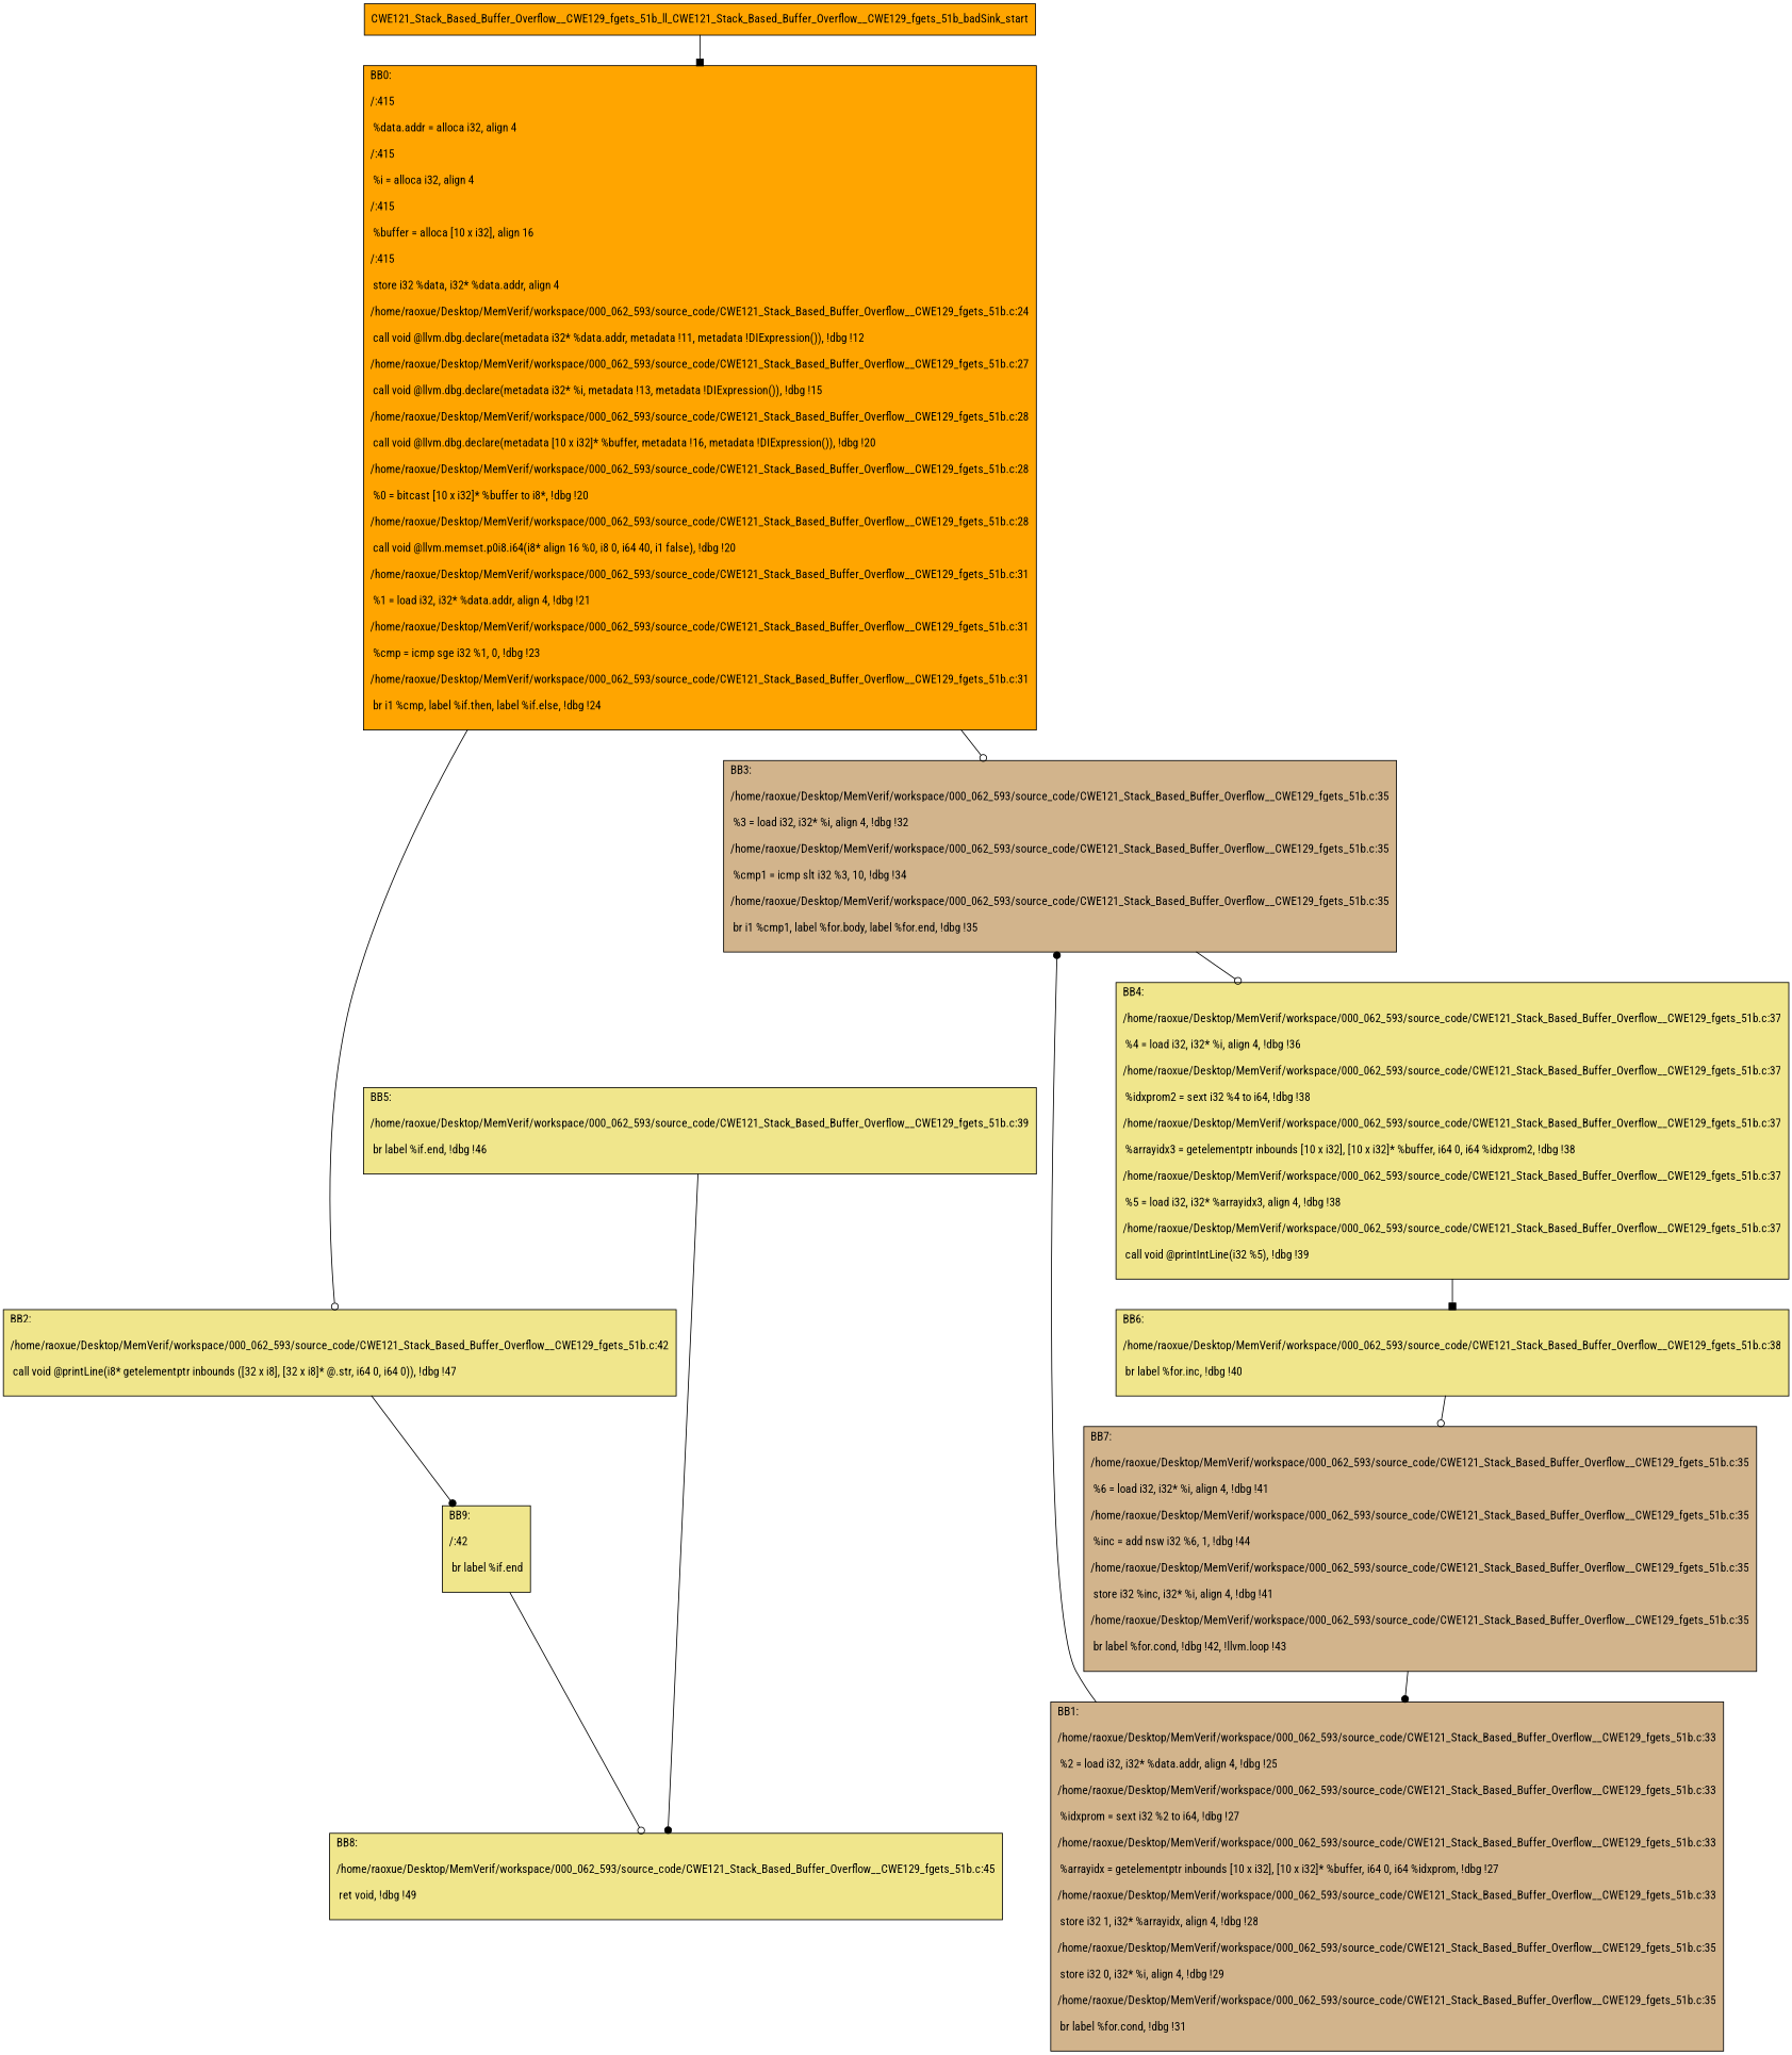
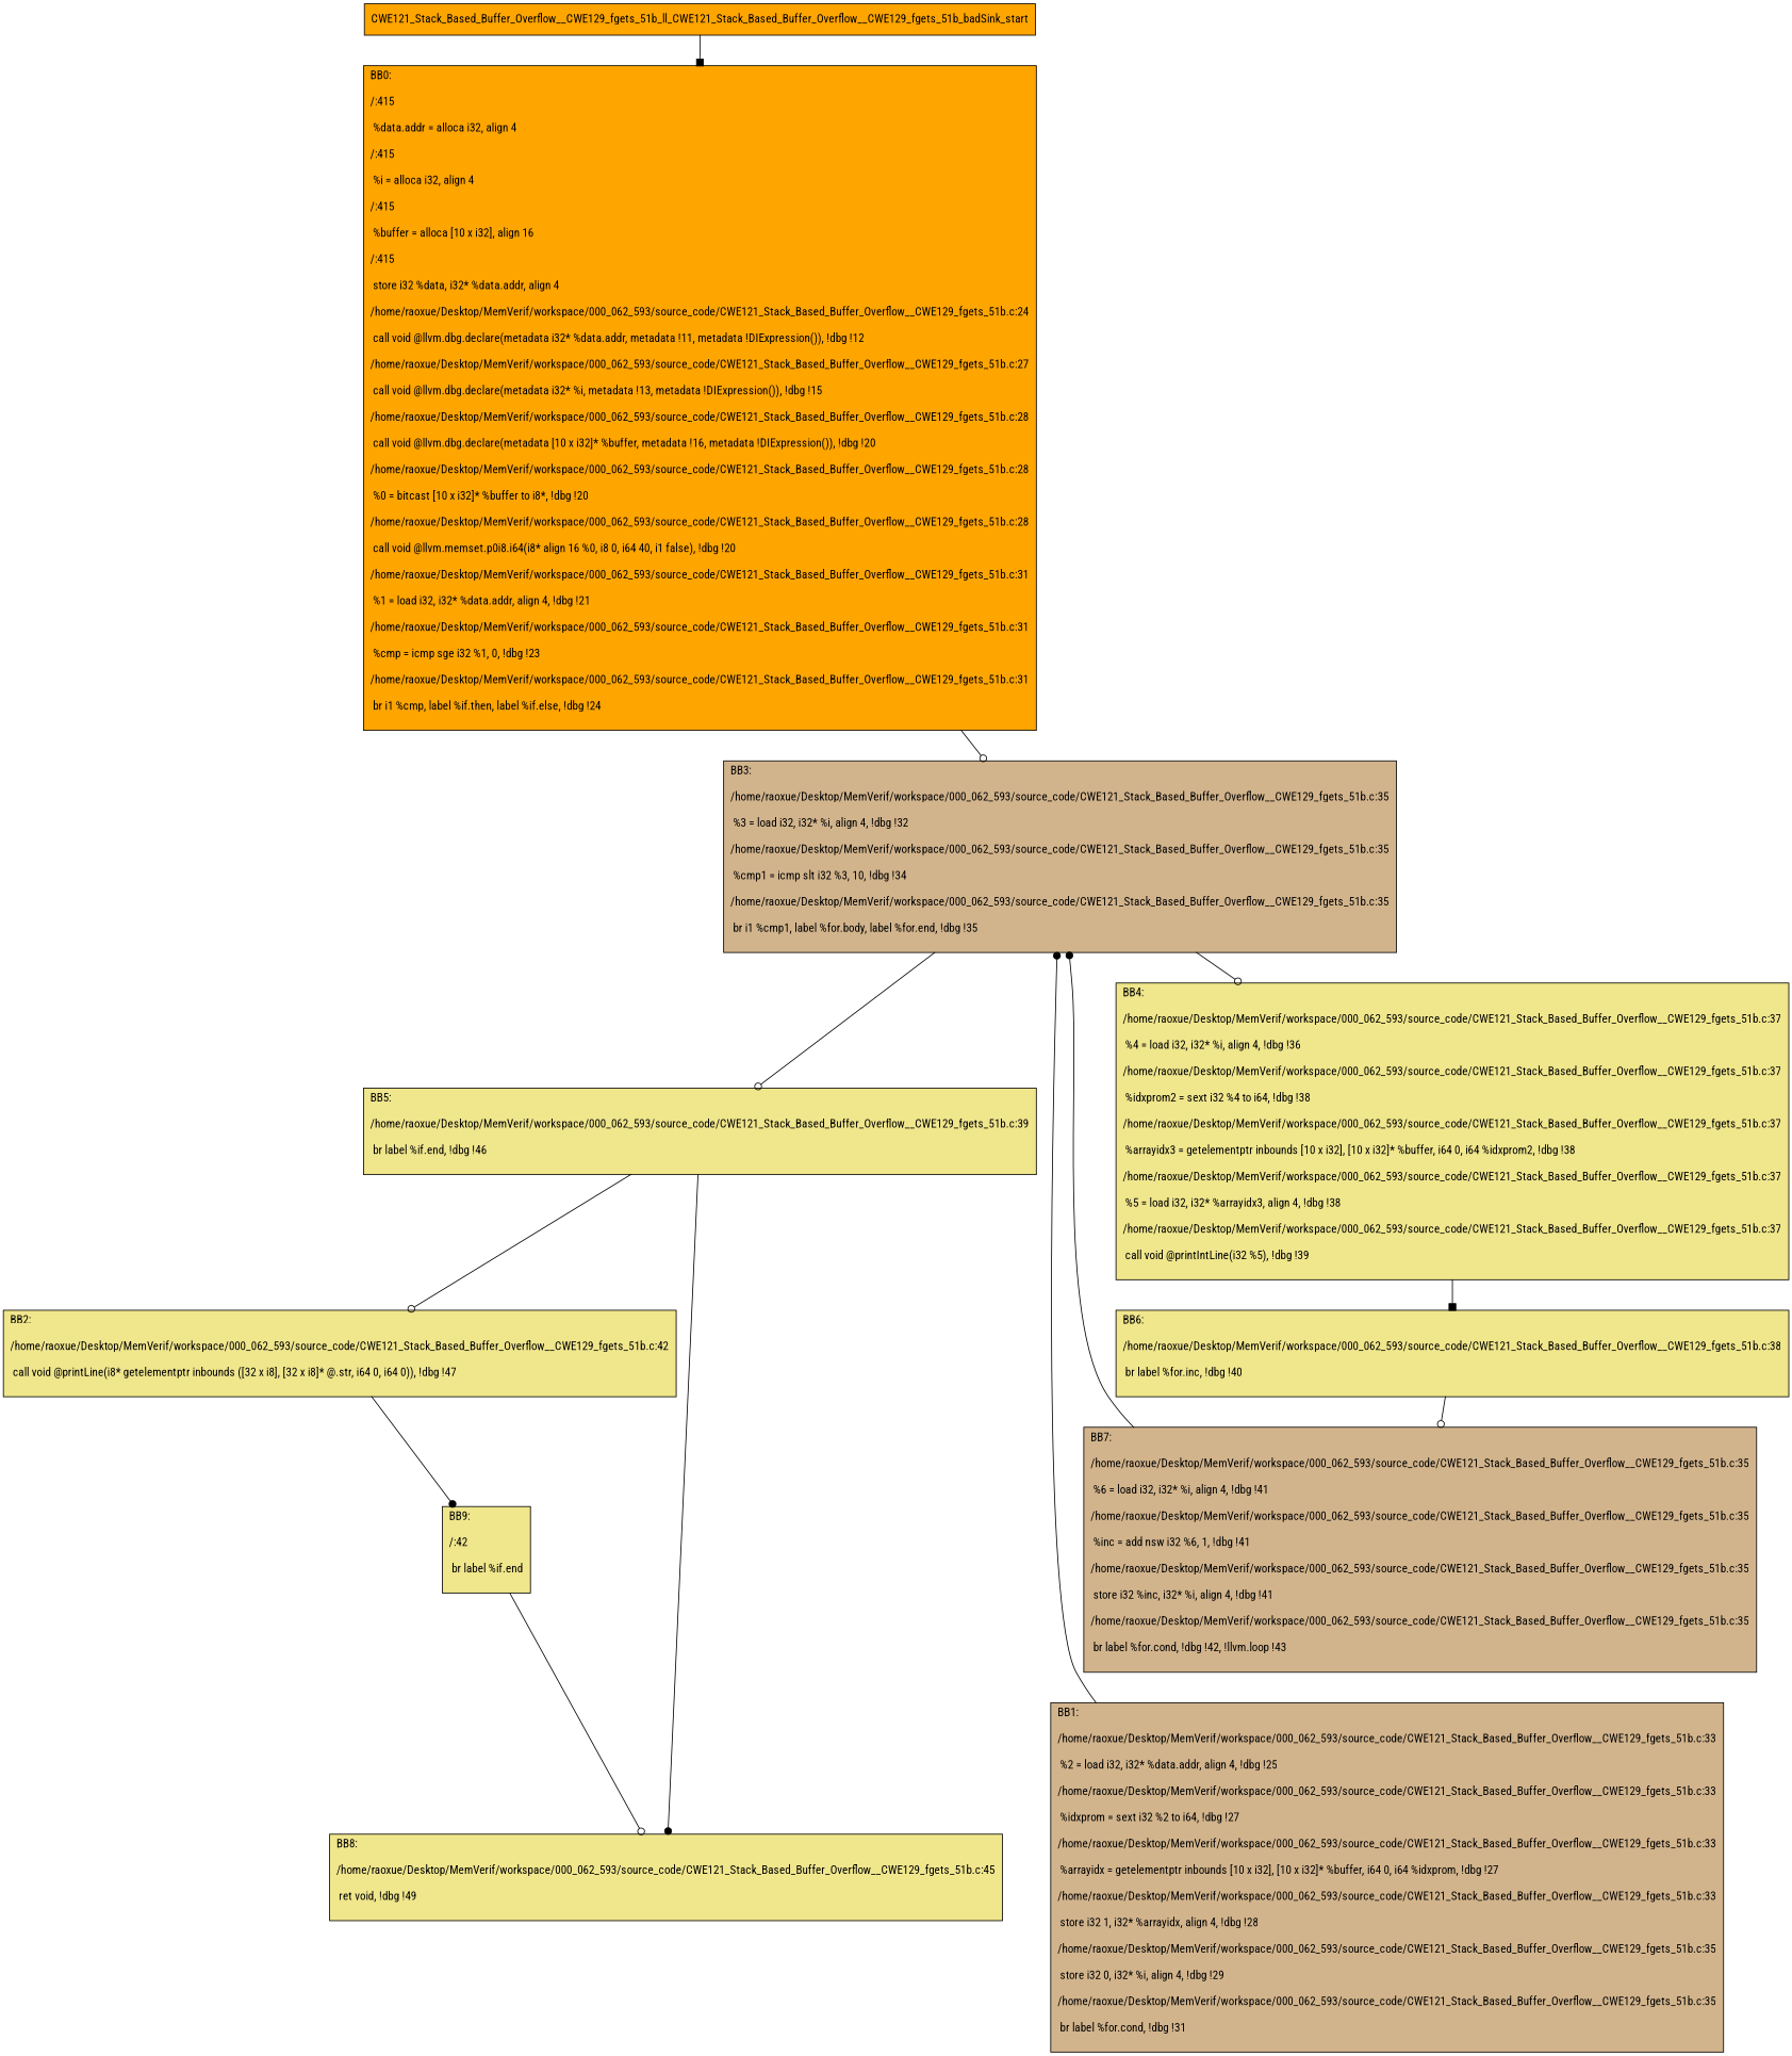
  digraph {
    fontname="Roboto Condensed"
    node [fillcolor=khaki fontname="Roboto Condensed" shape=record style=filled]
    edge [arrowhead=odot fontname="Roboto Condensed"]
    n1 [fillcolor=orange label="{CWE121_Stack_Based_Buffer_Overflow__CWE129_fgets_51b_ll_CWE121_Stack_Based_Buffer_Overflow__CWE129_fgets_51b_badSink_start}"]
    n2 [fillcolor=orange label="{BB0:\l\l/:415\l\n  %data.addr = alloca i32, align 4\l\n/:415\l\n  %i = alloca i32, align 4\l\n/:415\l\n  %buffer = alloca [10 x i32], align 16\l\n/:415\l\n  store i32 %data, i32* %data.addr, align 4\l\n/home/raoxue/Desktop/MemVerif/workspace/000_062_593/source_code/CWE121_Stack_Based_Buffer_Overflow__CWE129_fgets_51b.c:24\l\n  call void @llvm.dbg.declare(metadata i32* %data.addr, metadata !11, metadata !DIExpression()), !dbg !12\l\n/home/raoxue/Desktop/MemVerif/workspace/000_062_593/source_code/CWE121_Stack_Based_Buffer_Overflow__CWE129_fgets_51b.c:27\l\n  call void @llvm.dbg.declare(metadata i32* %i, metadata !13, metadata !DIExpression()), !dbg !15\l\n/home/raoxue/Desktop/MemVerif/workspace/000_062_593/source_code/CWE121_Stack_Based_Buffer_Overflow__CWE129_fgets_51b.c:28\l\n  call void @llvm.dbg.declare(metadata [10 x i32]* %buffer, metadata !16, metadata !DIExpression()), !dbg !20\l\n/home/raoxue/Desktop/MemVerif/workspace/000_062_593/source_code/CWE121_Stack_Based_Buffer_Overflow__CWE129_fgets_51b.c:28\l\n  %0 = bitcast [10 x i32]* %buffer to i8*, !dbg !20\l\n/home/raoxue/Desktop/MemVerif/workspace/000_062_593/source_code/CWE121_Stack_Based_Buffer_Overflow__CWE129_fgets_51b.c:28\l\n  call void @llvm.memset.p0i8.i64(i8* align 16 %0, i8 0, i64 40, i1 false), !dbg !20\l\n/home/raoxue/Desktop/MemVerif/workspace/000_062_593/source_code/CWE121_Stack_Based_Buffer_Overflow__CWE129_fgets_51b.c:31\l\n  %1 = load i32, i32* %data.addr, align 4, !dbg !21\l\n/home/raoxue/Desktop/MemVerif/workspace/000_062_593/source_code/CWE121_Stack_Based_Buffer_Overflow__CWE129_fgets_51b.c:31\l\n  %cmp = icmp sge i32 %1, 0, !dbg !23\l\n/home/raoxue/Desktop/MemVerif/workspace/000_062_593/source_code/CWE121_Stack_Based_Buffer_Overflow__CWE129_fgets_51b.c:31\l\n  br i1 %cmp, label %if.then, label %if.else, !dbg !24\l\n}"]
    n3 [label="{BB2:\l\l/home/raoxue/Desktop/MemVerif/workspace/000_062_593/source_code/CWE121_Stack_Based_Buffer_Overflow__CWE129_fgets_51b.c:42\l\n  call void @printLine(i8* getelementptr inbounds ([32 x i8], [32 x i8]* @.str, i64 0, i64 0)), !dbg !47\l\n}"]
    n4 [fillcolor=tan label="{BB3:\l\l/home/raoxue/Desktop/MemVerif/workspace/000_062_593/source_code/CWE121_Stack_Based_Buffer_Overflow__CWE129_fgets_51b.c:35\l\n  %3 = load i32, i32* %i, align 4, !dbg !32\l\n/home/raoxue/Desktop/MemVerif/workspace/000_062_593/source_code/CWE121_Stack_Based_Buffer_Overflow__CWE129_fgets_51b.c:35\l\n  %cmp1 = icmp slt i32 %3, 10, !dbg !34\l\n/home/raoxue/Desktop/MemVerif/workspace/000_062_593/source_code/CWE121_Stack_Based_Buffer_Overflow__CWE129_fgets_51b.c:35\l\n  br i1 %cmp1, label %for.body, label %for.end, !dbg !35\l\n}"]
    n5 [fillcolor=tan label="{BB1:\l\l/home/raoxue/Desktop/MemVerif/workspace/000_062_593/source_code/CWE121_Stack_Based_Buffer_Overflow__CWE129_fgets_51b.c:33\l\n  %2 = load i32, i32* %data.addr, align 4, !dbg !25\l\n/home/raoxue/Desktop/MemVerif/workspace/000_062_593/source_code/CWE121_Stack_Based_Buffer_Overflow__CWE129_fgets_51b.c:33\l\n  %idxprom = sext i32 %2 to i64, !dbg !27\l\n/home/raoxue/Desktop/MemVerif/workspace/000_062_593/source_code/CWE121_Stack_Based_Buffer_Overflow__CWE129_fgets_51b.c:33\l\n  %arrayidx = getelementptr inbounds [10 x i32], [10 x i32]* %buffer, i64 0, i64 %idxprom, !dbg !27\l\n/home/raoxue/Desktop/MemVerif/workspace/000_062_593/source_code/CWE121_Stack_Based_Buffer_Overflow__CWE129_fgets_51b.c:33\l\n  store i32 1, i32* %arrayidx, align 4, !dbg !28\l\n/home/raoxue/Desktop/MemVerif/workspace/000_062_593/source_code/CWE121_Stack_Based_Buffer_Overflow__CWE129_fgets_51b.c:35\l\n  store i32 0, i32* %i, align 4, !dbg !29\l\n/home/raoxue/Desktop/MemVerif/workspace/000_062_593/source_code/CWE121_Stack_Based_Buffer_Overflow__CWE129_fgets_51b.c:35\l\n  br label %for.cond, !dbg !31\l\n}"]
    n6 [label="{BB9:\l\l/:42\l\n  br label %if.end\l\n}"]
    n7 [label="{BB4:\l\l/home/raoxue/Desktop/MemVerif/workspace/000_062_593/source_code/CWE121_Stack_Based_Buffer_Overflow__CWE129_fgets_51b.c:37\l\n  %4 = load i32, i32* %i, align 4, !dbg !36\l\n/home/raoxue/Desktop/MemVerif/workspace/000_062_593/source_code/CWE121_Stack_Based_Buffer_Overflow__CWE129_fgets_51b.c:37\l\n  %idxprom2 = sext i32 %4 to i64, !dbg !38\l\n/home/raoxue/Desktop/MemVerif/workspace/000_062_593/source_code/CWE121_Stack_Based_Buffer_Overflow__CWE129_fgets_51b.c:37\l\n  %arrayidx3 = getelementptr inbounds [10 x i32], [10 x i32]* %buffer, i64 0, i64 %idxprom2, !dbg !38\l\n/home/raoxue/Desktop/MemVerif/workspace/000_062_593/source_code/CWE121_Stack_Based_Buffer_Overflow__CWE129_fgets_51b.c:37\l\n  %5 = load i32, i32* %arrayidx3, align 4, !dbg !38\l\n/home/raoxue/Desktop/MemVerif/workspace/000_062_593/source_code/CWE121_Stack_Based_Buffer_Overflow__CWE129_fgets_51b.c:37\l\n  call void @printIntLine(i32 %5), !dbg !39\l\n}"]
    n8 [label="{BB5:\l\l/home/raoxue/Desktop/MemVerif/workspace/000_062_593/source_code/CWE121_Stack_Based_Buffer_Overflow__CWE129_fgets_51b.c:39\l\n  br label %if.end, !dbg !46\l\n}"]
    n9 [label="{BB8:\l\l/home/raoxue/Desktop/MemVerif/workspace/000_062_593/source_code/CWE121_Stack_Based_Buffer_Overflow__CWE129_fgets_51b.c:45\l\n  ret void, !dbg !49\l\n}"]
    n10 [label="{BB6:\l\l/home/raoxue/Desktop/MemVerif/workspace/000_062_593/source_code/CWE121_Stack_Based_Buffer_Overflow__CWE129_fgets_51b.c:38\l\n  br label %for.inc, !dbg !40\l\n}"]
-   n11 [fillcolor=tan label="{BB7:\l\l/home/raoxue/Desktop/MemVerif/workspace/000_062_593/source_code/CWE121_Stack_Based_Buffer_Overflow__CWE129_fgets_51b.c:35\l\n  %6 = load i32, i32* %i, align 4, !dbg !41\l\n/home/raoxue/Desktop/MemVerif/workspace/000_062_593/source_code/CWE121_Stack_Based_Buffer_Overflow__CWE129_fgets_51b.c:35\l\n  %inc = add nsw i32 %6, 1, !dbg !44\l\n/home/raoxue/Desktop/MemVerif/workspace/000_062_593/source_code/CWE121_Stack_Based_Buffer_Overflow__CWE129_fgets_51b.c:35\l\n  store i32 %inc, i32* %i, align 4, !dbg !41\l\n/home/raoxue/Desktop/MemVerif/workspace/000_062_593/source_code/CWE121_Stack_Based_Buffer_Overflow__CWE129_fgets_51b.c:35\l\n  br label %for.cond, !dbg !42, !llvm.loop !43\l\n}"]
+   n11 [fillcolor=tan label="{BB7:\l\l/home/raoxue/Desktop/MemVerif/workspace/000_062_593/source_code/CWE121_Stack_Based_Buffer_Overflow__CWE129_fgets_51b.c:35\l\n  %6 = load i32, i32* %i, align 4, !dbg !41\l\n/home/raoxue/Desktop/MemVerif/workspace/000_062_593/source_code/CWE121_Stack_Based_Buffer_Overflow__CWE129_fgets_51b.c:35\l\n  %inc = add nsw i32 %6, 1, !dbg !41\l\n/home/raoxue/Desktop/MemVerif/workspace/000_062_593/source_code/CWE121_Stack_Based_Buffer_Overflow__CWE129_fgets_51b.c:35\l\n  store i32 %inc, i32* %i, align 4, !dbg !41\l\n/home/raoxue/Desktop/MemVerif/workspace/000_062_593/source_code/CWE121_Stack_Based_Buffer_Overflow__CWE129_fgets_51b.c:35\l\n  br label %for.cond, !dbg !42, !llvm.loop !43\l\n}"]
    n1 -> n2 [arrowhead=box]
-   n2 -> n3
+   n8 -> n3
    n2 -> n4
    n3 -> n6 [arrowhead=dot]
    n4 -> n7
+   n4 -> n8
    n5 -> n4 [arrowhead=dot]
    n6 -> n9
    n7 -> n10 [arrowhead=box]
    n8 -> n9 [arrowhead=dot]
    n10 -> n11
-   n11 -> n5 [arrowhead=dot]
+   n11 -> n4 [arrowhead=dot]
  }
